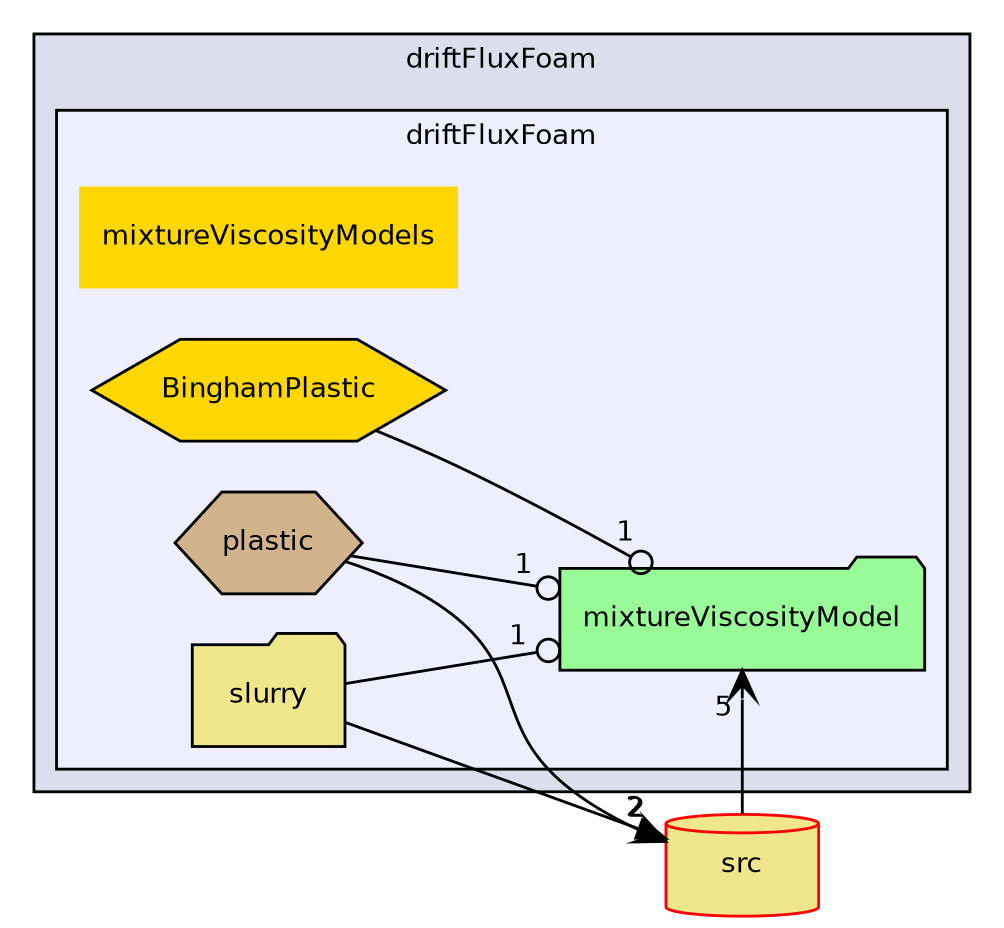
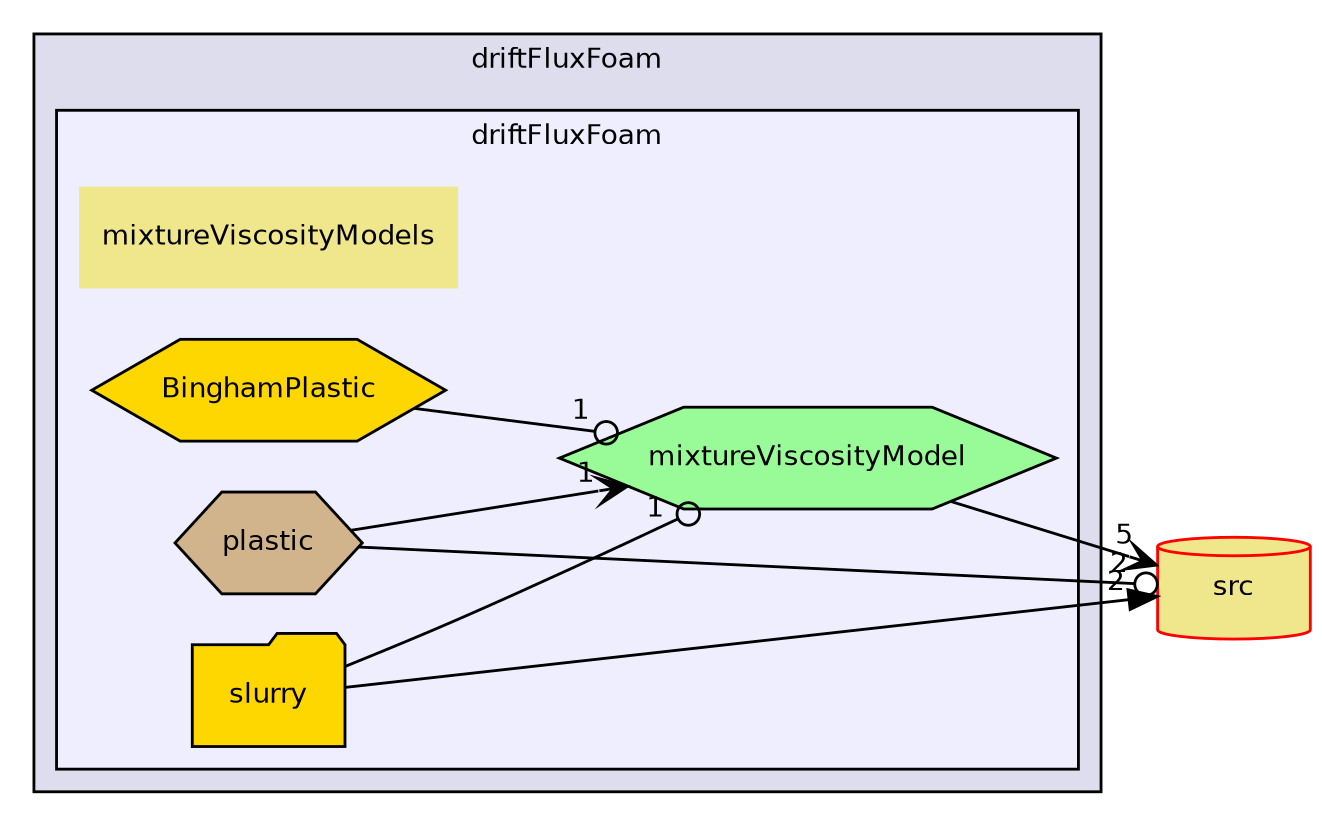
  digraph {
    compound=true
    rankdir=LR
    node [fillcolor=khaki fontname=Helvetica fontsize=10 shape=hexagon style=filled color=black]
    edge [arrowhead=vee headlabel=1 labeldistance=1.5 labelfontname=Helvetica labelfontsize=10]
-   n1 [fillcolor=gold label=mixtureViscosityModels shape=plaintext color=""]
+   n1 [label=mixtureViscosityModels shape=plaintext color=""]
    n2 [fillcolor=gold label=BinghamPlastic]
-   n3 [fillcolor=palegreen label=mixtureViscosityModel shape=folder]
+   n3 [fillcolor=palegreen label=mixtureViscosityModel]
    n4 [fillcolor=tan label=plastic]
-   n5 [label=slurry shape=folder]
+   n5 [fillcolor=gold label=slurry shape=folder]
    n6 [color=red label=src shape=cylinder]
    subgraph cluster_1 {
      bgcolor="#ddddee"
      fontname=Helvetica
      fontsize=10
      label=driftFluxFoam
      pencolor=black
      subgraph cluster_2 {
        bgcolor="#eeeeff"
        fontname=Helvetica
        fontsize=10
        label=driftFluxFoam
        pencolor=black
        n1
        n2
        n3
        n4
        n5
      }
    }
    n2 -> n3 [arrowhead=odot]
-   n6 -> n3 [headlabel=5]
-   n4 -> n3 [arrowhead=odot]
-   n4 -> n6 [headlabel=2]
+   n3 -> n6 [headlabel=5]
+   n4 -> n3
+   n4 -> n6 [arrowhead=odot headlabel=2]
    n5 -> n3 [arrowhead=odot]
    n5 -> n6 [arrowhead=normal headlabel=2]
  }
